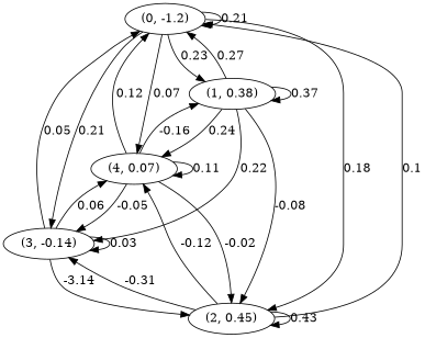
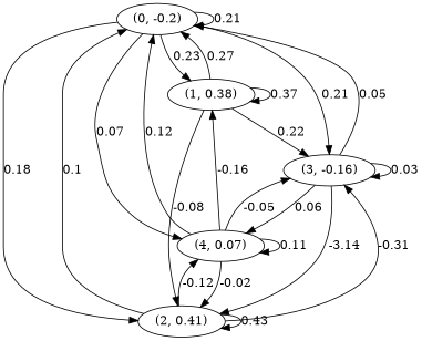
  digraph {
-   n1 [label="(0, -1.2)"]
+   n1 [label="(0, -0.2)"]
    n2 [label="(1, 0.38)"]
-   n3 [label="(2, 0.45)"]
-   n4 [label="(3, -0.14)"]
+   n3 [label="(2, 0.41)"]
+   n4 [label="(3, -0.16)"]
    n5 [label="(4, 0.07)"]
    n1 -> n1 [label=0.21]
    n1 -> n2 [label=0.23]
    n1 -> n3 [label=0.18]
    n1 -> n4 [label=0.21]
    n1 -> n5 [label=0.07]
    n2 -> n1 [label=0.27]
    n2 -> n2 [label=0.37]
    n2 -> n3 [label=-0.08]
    n2 -> n4 [label=0.22]
-   n2 -> n5 [label=0.24]
    n3 -> n1 [label=0.1]
    n3 -> n3 [label=0.43]
    n3 -> n4 [label=-0.31]
    n3 -> n5 [label=-0.12]
    n4 -> n1 [label=0.05]
    n4 -> n3 [label=-3.14]
    n4 -> n4 [label=0.03]
    n4 -> n5 [label=0.06]
    n5 -> n1 [label=0.12]
    n5 -> n2 [label=-0.16]
    n5 -> n3 [label=-0.02]
    n5 -> n4 [label=-0.05]
    n5 -> n5 [label=0.11]
  }
